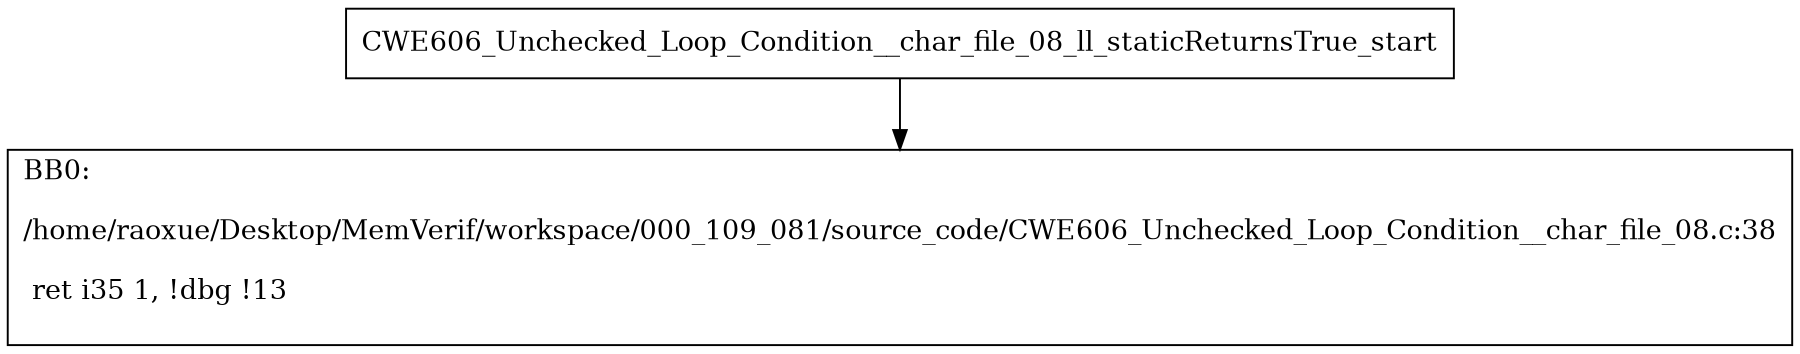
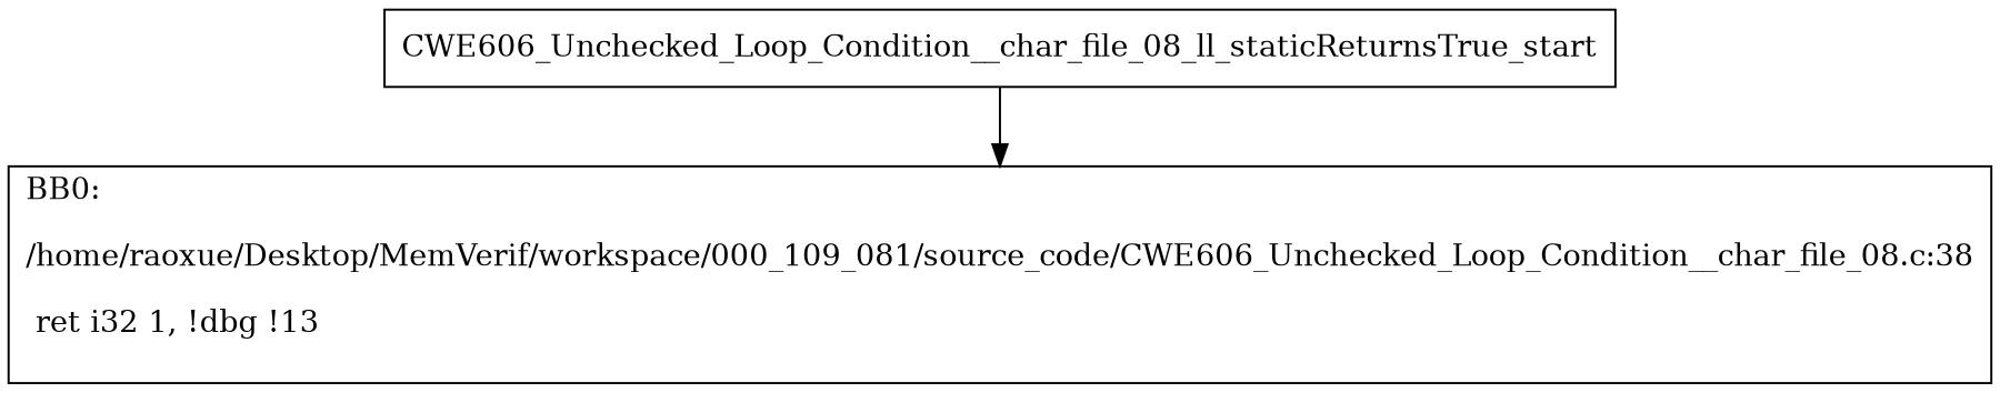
  digraph {
    node [shape=record]
    n1 [label="{CWE606_Unchecked_Loop_Condition__char_file_08_ll_staticReturnsTrue_start}"]
-   n2 [label="{BB0:\l\l/home/raoxue/Desktop/MemVerif/workspace/000_109_081/source_code/CWE606_Unchecked_Loop_Condition__char_file_08.c:38\l\n  ret i35 1, !dbg !13\l\n}"]
+   n2 [label="{BB0:\l\l/home/raoxue/Desktop/MemVerif/workspace/000_109_081/source_code/CWE606_Unchecked_Loop_Condition__char_file_08.c:38\l\n  ret i32 1, !dbg !13\l\n}"]
    n1 -> n2
  }
